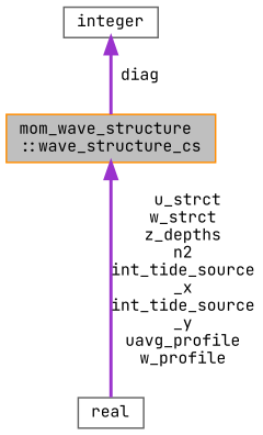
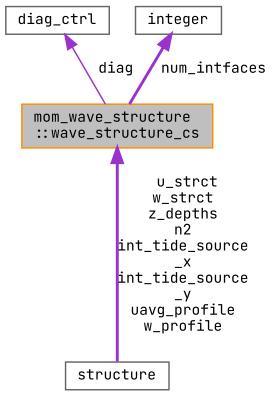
  digraph {
    fontname="JetBrains Mono"
    node [color=gray40 fillcolor=white fontname="JetBrains Mono" fontsize=10 shape=record style=filled]
    edge [color=darkorchid3 dir=back fontname="JetBrains Mono" fontsize=10 labelfontname=Helvetica labelfontsize=10 style=bold]
    n1 [color=darkorange fillcolor=grey75 fontcolor=black height=0.2 label="mom_wave_structure\l::wave_structure_cs" width=0.4]
-   n2 [height=0.2 label=real width=0.4]
+   n2 [height=0.2 label=structure width=0.4]
+   n3 [height=0.2 label=diag_ctrl width=0.4]
    n4 [height=0.2 label=integer width=0.4]
    n1 -> n2 [label=" u_strct\nw_strct\nz_depths\nn2\nint_tide_source\l_x\nint_tide_source\l_y\nuavg_profile\nw_profile"]
-   n4 -> n1 [label=" diag"]
+   n3 -> n1 [label=" diag" style=solid]
+   n4 -> n1 [label=" num_intfaces"]
  }
